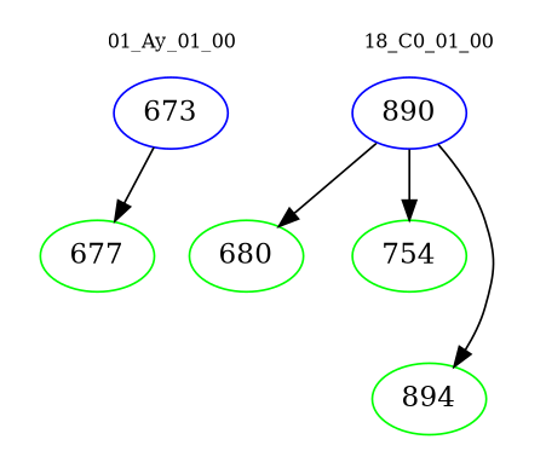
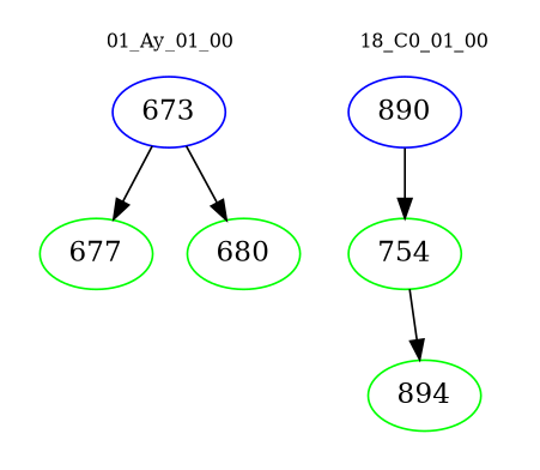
  digraph {
    node [color=green]
    edge [color=black]
    n1 [color=blue label=673]
    n2 [label=677]
    n3 [label=680]
    n4 [color=blue label=890]
    n5 [label=754]
    n6 [label=894]
    subgraph cluster_1 {
      color=white
      fontsize=10
      label="01_Ay_01_00"
      n1
      n2
      n3
    }
    subgraph cluster_2 {
      color=white
      fontsize=10
      label="18_C0_01_00"
      n4
      n5
      n6
    }
    n1 -> n2
-   n4 -> n3
+   n1 -> n3
    n4 -> n5
-   n4 -> n6
+   n5 -> n6
  }
